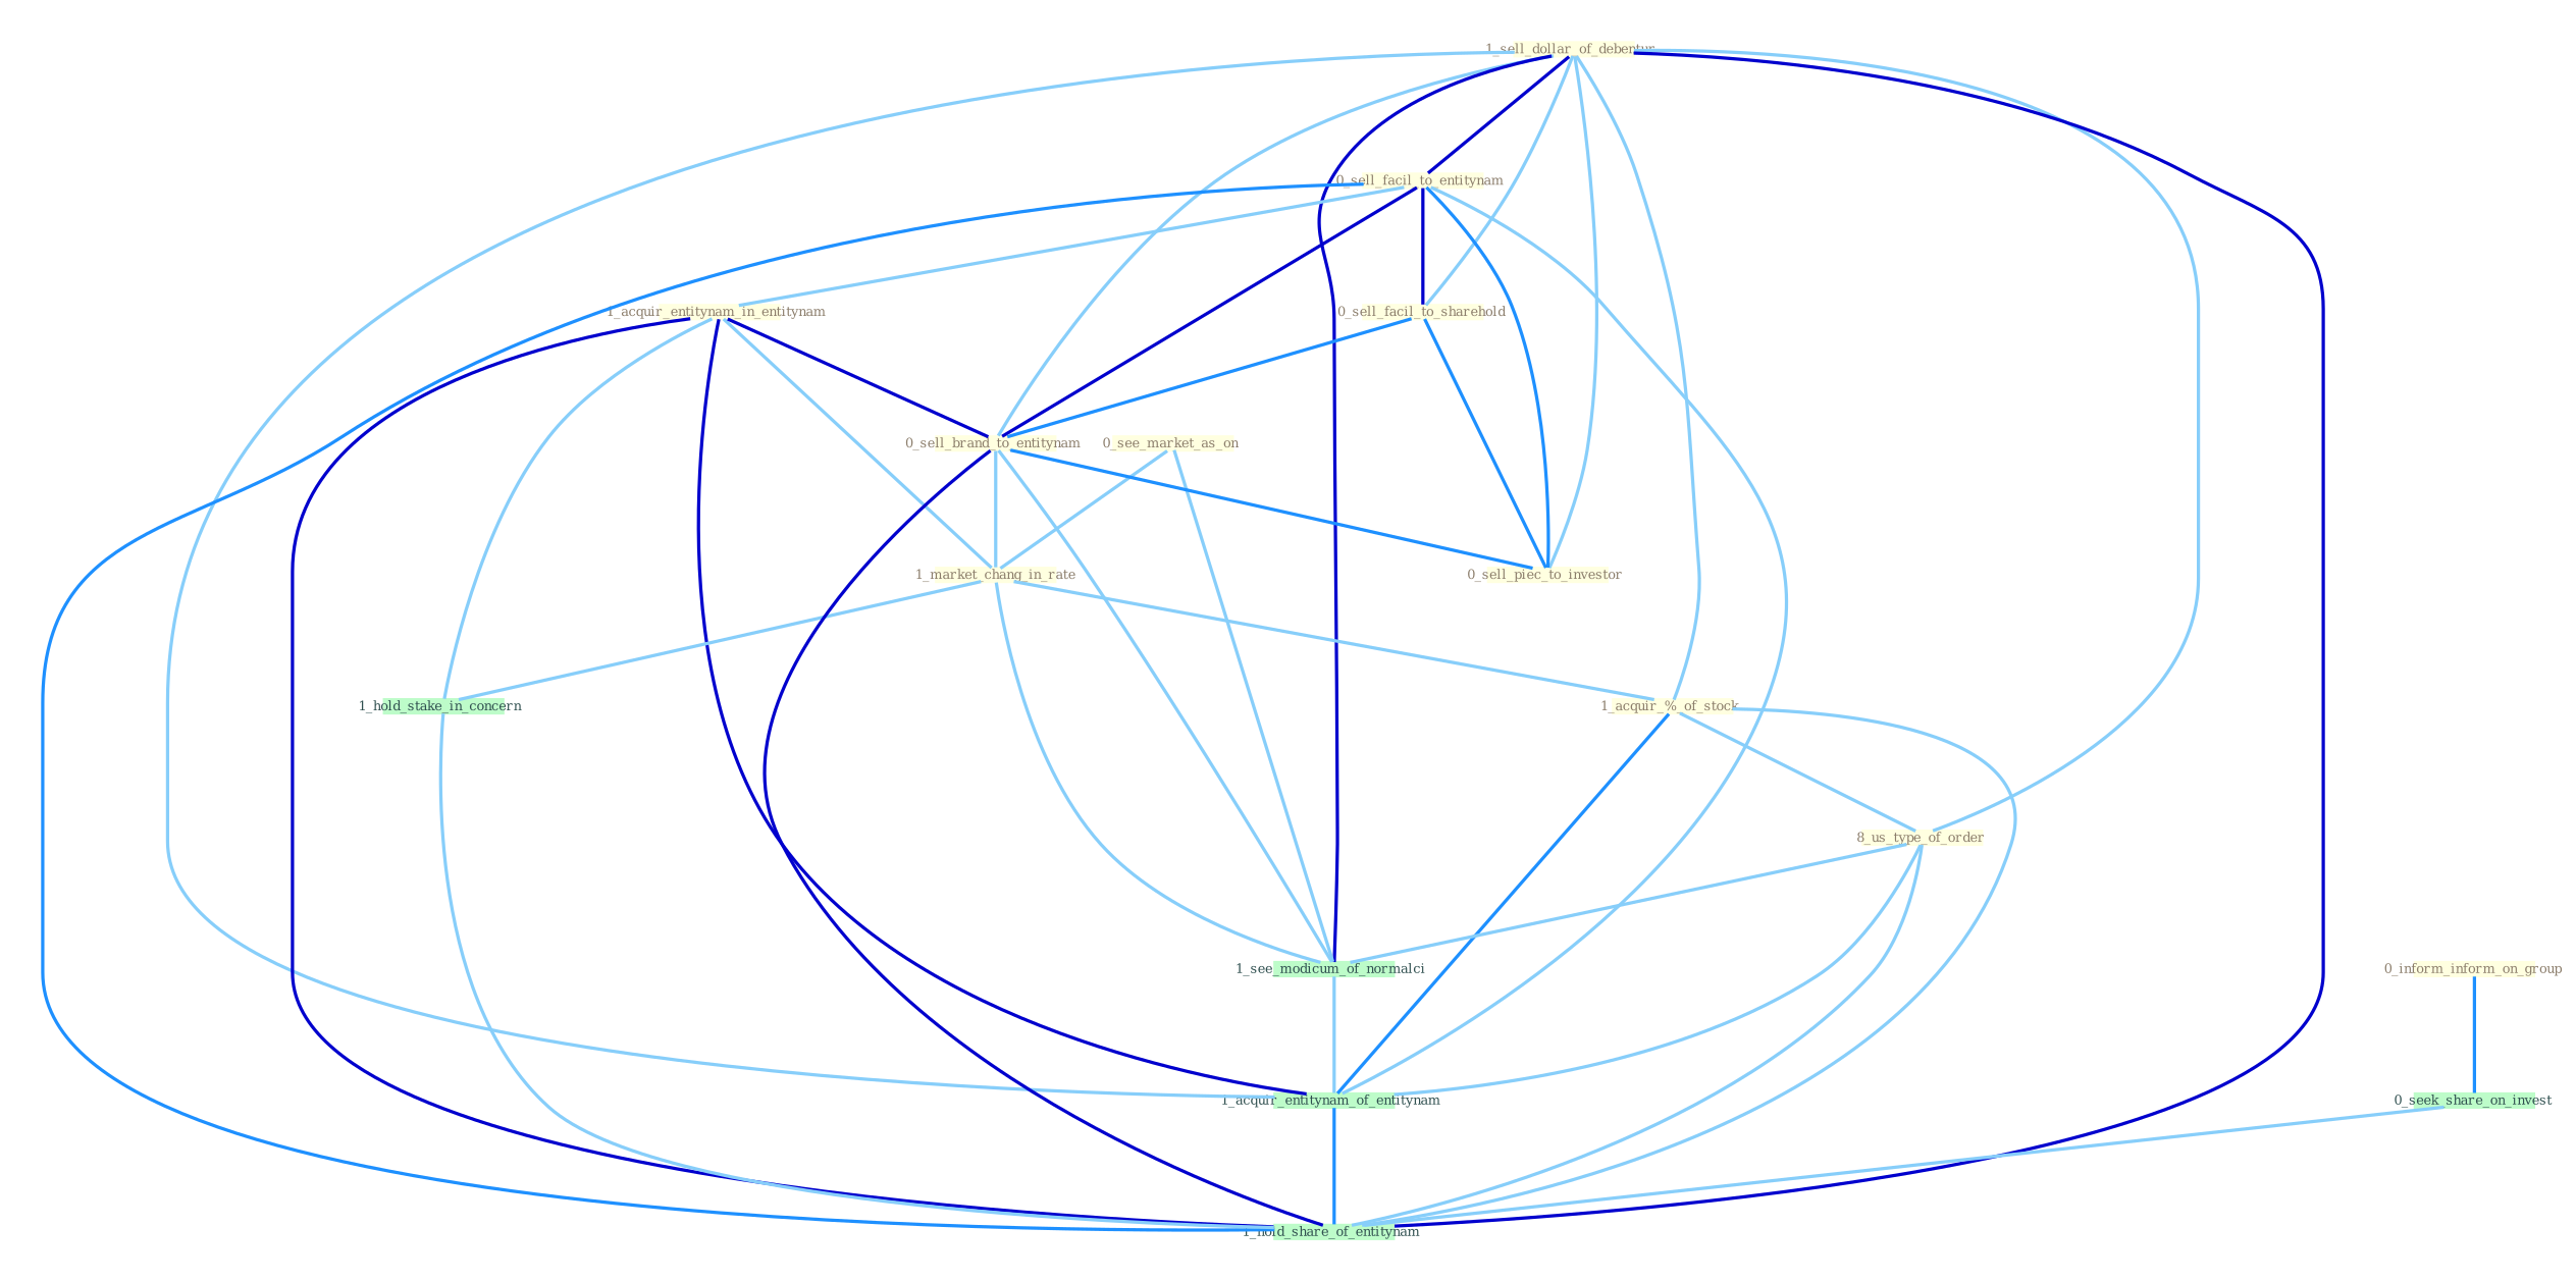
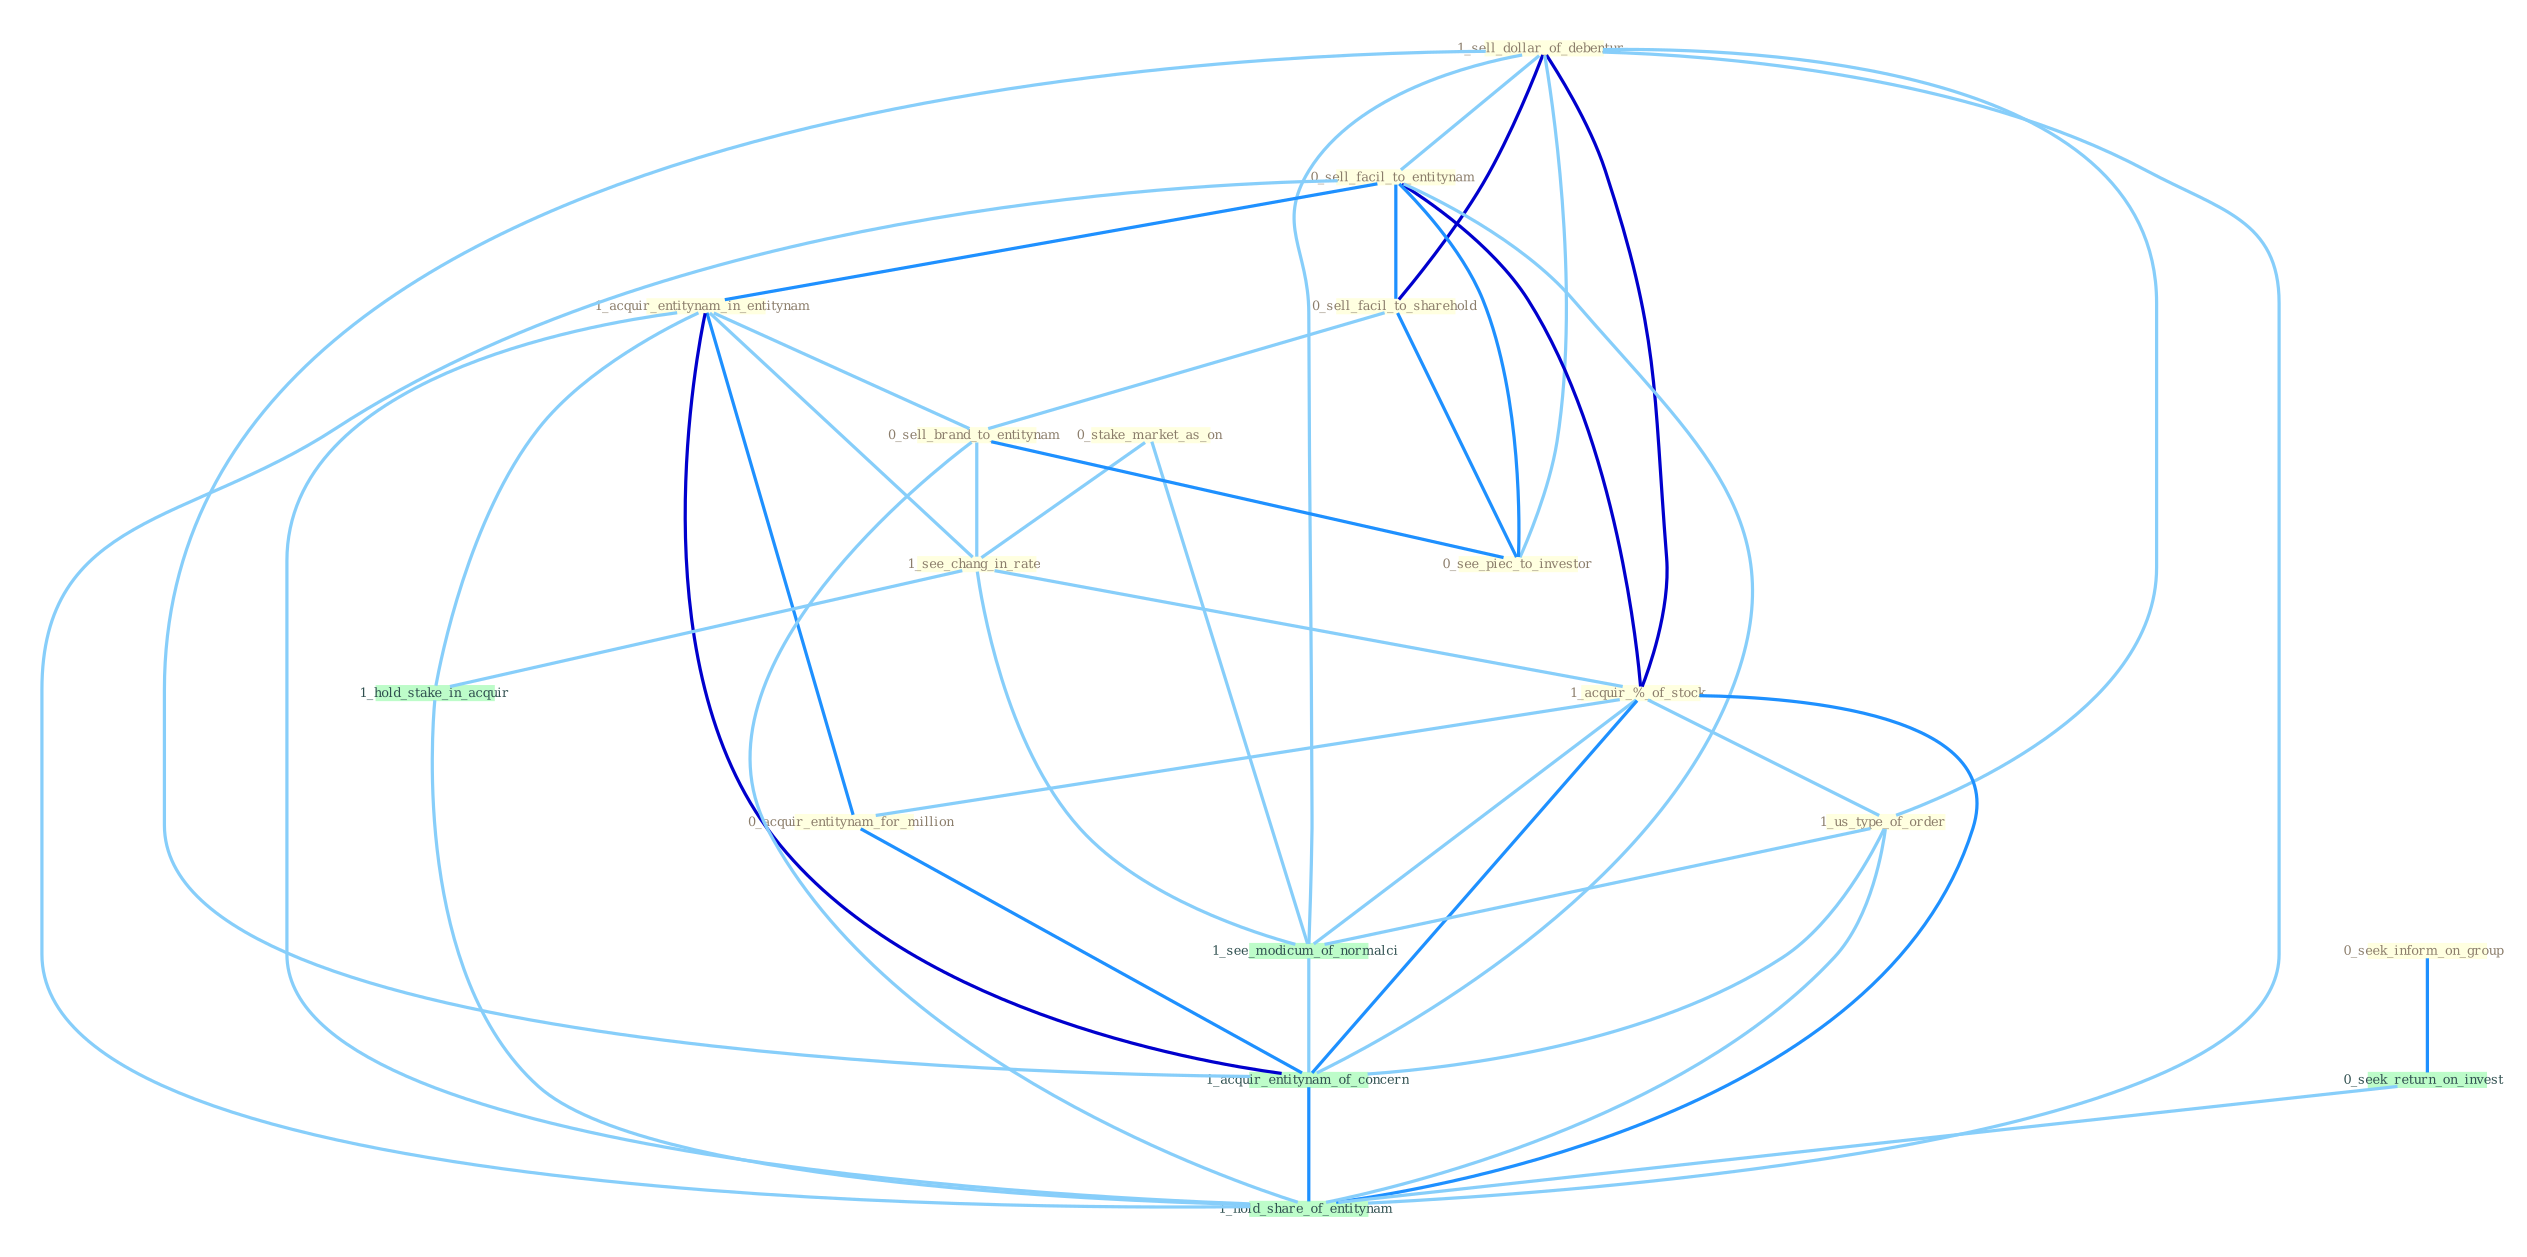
  graph {
    node [color="#ffffe0" fixedsize=true fontcolor="#8b7d6b" fontsize=4 shape=polygon style=filled]
    edge [color="#87cefa" w=1]
    "1_sell_dollar_of_debentur " [height=.06 width=.5]
    "0_sell_facil_to_entitynam " [height=.06 width=.5]
-   "0_see_market_as_on " [height=.06 width=.5]
+   "0_see_market_as_on " [height=.06 width=.5 label="0_stake_market_as_on"]
    "1_acquir_entitynam_in_entitynam " [height=.06 width=.5]
-   "1_see_chang_in_rate " [height=.06 width=.5 label="1_market_chang_in_rate"]
-   "0_seek_inform_on_group " [height=.06 width=.5 label="0_inform_inform_on_group"]
+   "1_see_chang_in_rate " [height=.06 width=.5]
+   "0_seek_inform_on_group " [height=.06 width=.5]
    "1_acquir_%_of_stock " [height=.06 width=.5]
    n8 [height=.06 label="0_sell_facil_to_sharehold" width=.5]
-   "1_us_type_of_order " [height=.06 width=.5 label="8_us_type_of_order"]
+   "1_us_type_of_order " [height=.06 width=.5]
    "0_sell_brand_to_entitynam " [height=.06 width=.5]
-   "0_sell_piec_to_investor " [height=.06 width=.5]
+   "0_sell_piec_to_investor " [height=.06 width=.5 label="0_see_piec_to_investor"]
+   "0_acquir_entitynam_for_million " [height=.06 width=.5]
    "1_see_modicum_of_normalci " [color="#BDFCC9" fontcolor="#2f4f4f" height=.06 width=.5]
-   "1_acquir_entitynam_of_entitynam " [color="#BDFCC9" fontcolor="#2f4f4f" height=.06 width=.5]
+   "1_acquir_entitynam_of_entitynam " [color="#BDFCC9" fontcolor="#2f4f4f" height=.06 width=.5 label="1_acquir_entitynam_of_concern"]
    "1_hold_share_of_entitynam " [color="#BDFCC9" fontcolor="#2f4f4f" height=.06 width=.5]
-   "1_hold_stake_in_concern " [color="#BDFCC9" fontcolor="#2f4f4f" height=.06 width=.5]
-   "0_seek_return_on_invest " [color="#BDFCC9" fontcolor="#2f4f4f" height=.06 width=.5 label="0_seek_share_on_invest"]
+   "1_hold_stake_in_concern " [color="#BDFCC9" fontcolor="#2f4f4f" height=.06 width=.5 label="1_hold_stake_in_acquir"]
+   "0_seek_return_on_invest " [color="#BDFCC9" fontcolor="#2f4f4f" height=.06 width=.5]
    subgraph sub_1 {
      "1_sell_dollar_of_debentur "
      "0_sell_facil_to_entitynam "
      "0_see_market_as_on "
      "1_acquir_entitynam_in_entitynam "
      "1_see_chang_in_rate "
      "0_seek_inform_on_group "
      "1_acquir_%_of_stock "
      n8
      "1_us_type_of_order "
      "0_sell_brand_to_entitynam "
      "0_sell_piec_to_investor "
+     "0_acquir_entitynam_for_million "
    }
    subgraph sub_2 {
    }
-   "1_sell_dollar_of_debentur " -- "0_sell_facil_to_entitynam " [color="#0000cd"]
-   "1_sell_dollar_of_debentur " -- "1_acquir_%_of_stock "
-   "1_sell_dollar_of_debentur " -- n8
+   "1_sell_dollar_of_debentur " -- "0_sell_facil_to_entitynam "
+   "1_sell_dollar_of_debentur " -- "1_acquir_%_of_stock " [color="#0000cd"]
+   "1_sell_dollar_of_debentur " -- n8 [color="#0000cd"]
    "1_sell_dollar_of_debentur " -- "1_us_type_of_order "
-   "1_sell_dollar_of_debentur " -- "0_sell_brand_to_entitynam "
    "1_sell_dollar_of_debentur " -- "0_sell_piec_to_investor "
-   "1_sell_dollar_of_debentur " -- "1_see_modicum_of_normalci " [color="#0000cd"]
+   "1_sell_dollar_of_debentur " -- "1_see_modicum_of_normalci "
    "1_sell_dollar_of_debentur " -- "1_acquir_entitynam_of_entitynam "
-   "1_sell_dollar_of_debentur " -- "1_hold_share_of_entitynam " [color="#0000cd"]
-   "0_sell_facil_to_entitynam " -- "1_acquir_entitynam_in_entitynam "
-   "0_sell_facil_to_entitynam " -- n8 [color="#0000cd" w=2]
-   "0_sell_facil_to_entitynam " -- "0_sell_brand_to_entitynam " [color="#0000cd" w=3]
+   "1_sell_dollar_of_debentur " -- "1_hold_share_of_entitynam "
+   "0_sell_facil_to_entitynam " -- "1_acquir_entitynam_in_entitynam " [color="#1e90ff"]
+   "0_sell_facil_to_entitynam " -- n8 [color="#1e90ff" w=2]
+   "0_sell_facil_to_entitynam " -- "1_acquir_%_of_stock " [color="#0000cd" w=3]
    "0_sell_facil_to_entitynam " -- "0_sell_piec_to_investor " [color="#1e90ff" w=2]
    "0_sell_facil_to_entitynam " -- "1_acquir_entitynam_of_entitynam "
-   "0_sell_facil_to_entitynam " -- "1_hold_share_of_entitynam " [color="#1e90ff"]
+   "0_sell_facil_to_entitynam " -- "1_hold_share_of_entitynam "
    "0_see_market_as_on " -- "1_see_chang_in_rate "
    "0_see_market_as_on " -- "1_see_modicum_of_normalci "
    "1_acquir_entitynam_in_entitynam " -- "1_see_chang_in_rate "
-   "1_acquir_entitynam_in_entitynam " -- "0_sell_brand_to_entitynam " [color="#0000cd"]
+   "1_acquir_entitynam_in_entitynam " -- "0_sell_brand_to_entitynam "
+   "1_acquir_entitynam_in_entitynam " -- "0_acquir_entitynam_for_million " [color="#1e90ff" w=2]
    "1_acquir_entitynam_in_entitynam " -- "1_acquir_entitynam_of_entitynam " [color="#0000cd" w=3]
-   "1_acquir_entitynam_in_entitynam " -- "1_hold_share_of_entitynam " [color="#0000cd"]
+   "1_acquir_entitynam_in_entitynam " -- "1_hold_share_of_entitynam "
    "1_acquir_entitynam_in_entitynam " -- "1_hold_stake_in_concern "
    "1_see_chang_in_rate " -- "1_acquir_%_of_stock "
    "1_see_chang_in_rate " -- "1_see_modicum_of_normalci "
    "1_see_chang_in_rate " -- "1_hold_stake_in_concern "
    "0_seek_inform_on_group " -- "0_seek_return_on_invest " [color="#1e90ff" w=2]
    "1_acquir_%_of_stock " -- "1_us_type_of_order "
-   "0_sell_brand_to_entitynam " -- "1_see_modicum_of_normalci "
+   "1_acquir_%_of_stock " -- "0_acquir_entitynam_for_million "
+   "1_acquir_%_of_stock " -- "1_see_modicum_of_normalci "
    "1_acquir_%_of_stock " -- "1_acquir_entitynam_of_entitynam " [color="#1e90ff" w=2]
-   "1_acquir_%_of_stock " -- "1_hold_share_of_entitynam "
-   n8 -- "0_sell_brand_to_entitynam " [color="#1e90ff" w=2]
+   "1_acquir_%_of_stock " -- "1_hold_share_of_entitynam " [color="#1e90ff"]
+   n8 -- "0_sell_brand_to_entitynam " [w=2]
    n8 -- "0_sell_piec_to_investor " [color="#1e90ff" w=2]
    "1_us_type_of_order " -- "1_see_modicum_of_normalci "
    "1_us_type_of_order " -- "1_acquir_entitynam_of_entitynam "
    "1_us_type_of_order " -- "1_hold_share_of_entitynam "
    "0_sell_brand_to_entitynam " -- "1_see_chang_in_rate "
    "0_sell_brand_to_entitynam " -- "0_sell_piec_to_investor " [color="#1e90ff" w=2]
-   "0_sell_brand_to_entitynam " -- "1_hold_share_of_entitynam " [color="#0000cd"]
+   "0_sell_brand_to_entitynam " -- "1_hold_share_of_entitynam "
+   "0_acquir_entitynam_for_million " -- "1_acquir_entitynam_of_entitynam " [color="#1e90ff" w=2]
    "1_see_modicum_of_normalci " -- "1_acquir_entitynam_of_entitynam "
    "1_acquir_entitynam_of_entitynam " -- "1_hold_share_of_entitynam " [color="#1e90ff" w=2]
    "1_hold_stake_in_concern " -- "1_hold_share_of_entitynam "
    "0_seek_return_on_invest " -- "1_hold_share_of_entitynam "
  }
